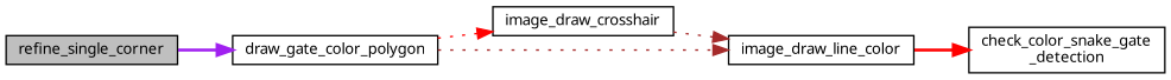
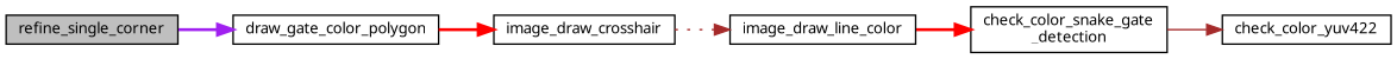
  digraph {
    fontname="Noto Sans"
    rankdir=LR
    node [color=black fillcolor=white fontname="Noto Sans" fontsize=10 shape=record style=filled]
    edge [color=brown fontname="Noto Sans" fontsize=10 labelfontname=FreeSans labelfontsize=10 style=dotted]
    n1 [fillcolor=grey75 fontcolor=black height=0.2 label=refine_single_corner width=0.4]
    n2 [height=0.2 label=draw_gate_color_polygon width=0.4]
    n3 [height=0.2 label="check_color_snake_gate\l_detection" width=0.4]
+   n4 [height=0.2 label=check_color_yuv422 width=0.4]
    n5 [height=0.2 label=image_draw_crosshair width=0.4]
    n6 [height=0.2 label=image_draw_line_color width=0.4]
    n1 -> n2 [color=purple style=bold]
-   n2 -> n5 [color=red]
-   n2 -> n6
+   n2 -> n5 [color=red style=bold]
+   n3 -> n4 [style=solid]
    n5 -> n6
    n6 -> n3 [color=red style=bold]
  }
